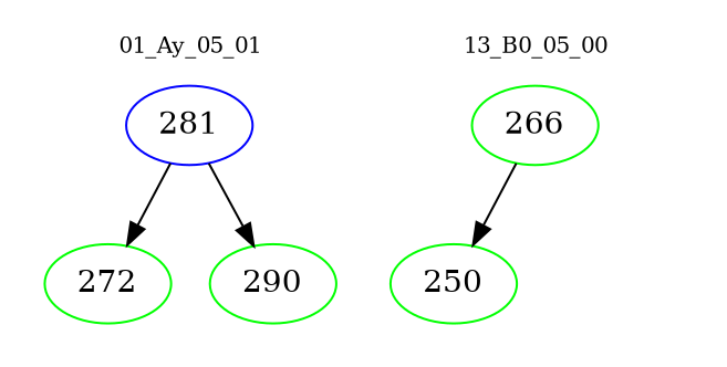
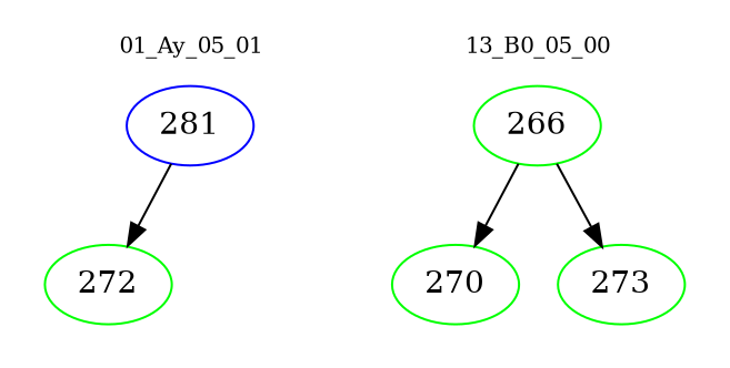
  digraph {
    node [color=green]
    edge [color=black]
    n1 [color=blue label=281]
    n2 [label=272]
-   n3 [label=290]
    n4 [label=266]
-   n5 [label=250]
+   n5 [label=270]
+   n6 [label=273]
    subgraph cluster_1 {
      color=white
      fontsize=10
      label="01_Ay_05_01"
      n1
      n2
-     n3
    }
    subgraph cluster_2 {
      color=white
      fontsize=10
      label="13_B0_05_00"
      n4
      n5
+     n6
    }
    n1 -> n2
-   n1 -> n3
    n4 -> n5
+   n4 -> n6
  }
